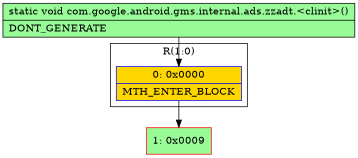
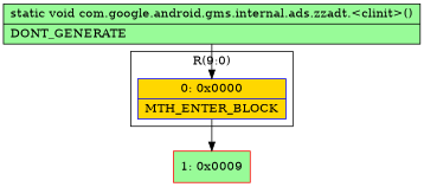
  digraph {
    node [shape=record style=filled fillcolor=palegreen]
    n1 [color=blue label="{0\:\ 0x0000|MTH_ENTER_BLOCK\l}" fillcolor=gold]
    n2 [color=red label="{1\:\ 0x0009}"]
    n3 [label="{static void com.google.android.gms.internal.ads.zzadt.\<clinit\>()  | DONT_GENERATE\l}"]
    subgraph cluster_1 {
-     label="R(1:0)"
+     label="R(9:0)"
      n1
    }
    n1 -> n2
    n3 -> n1
  }
